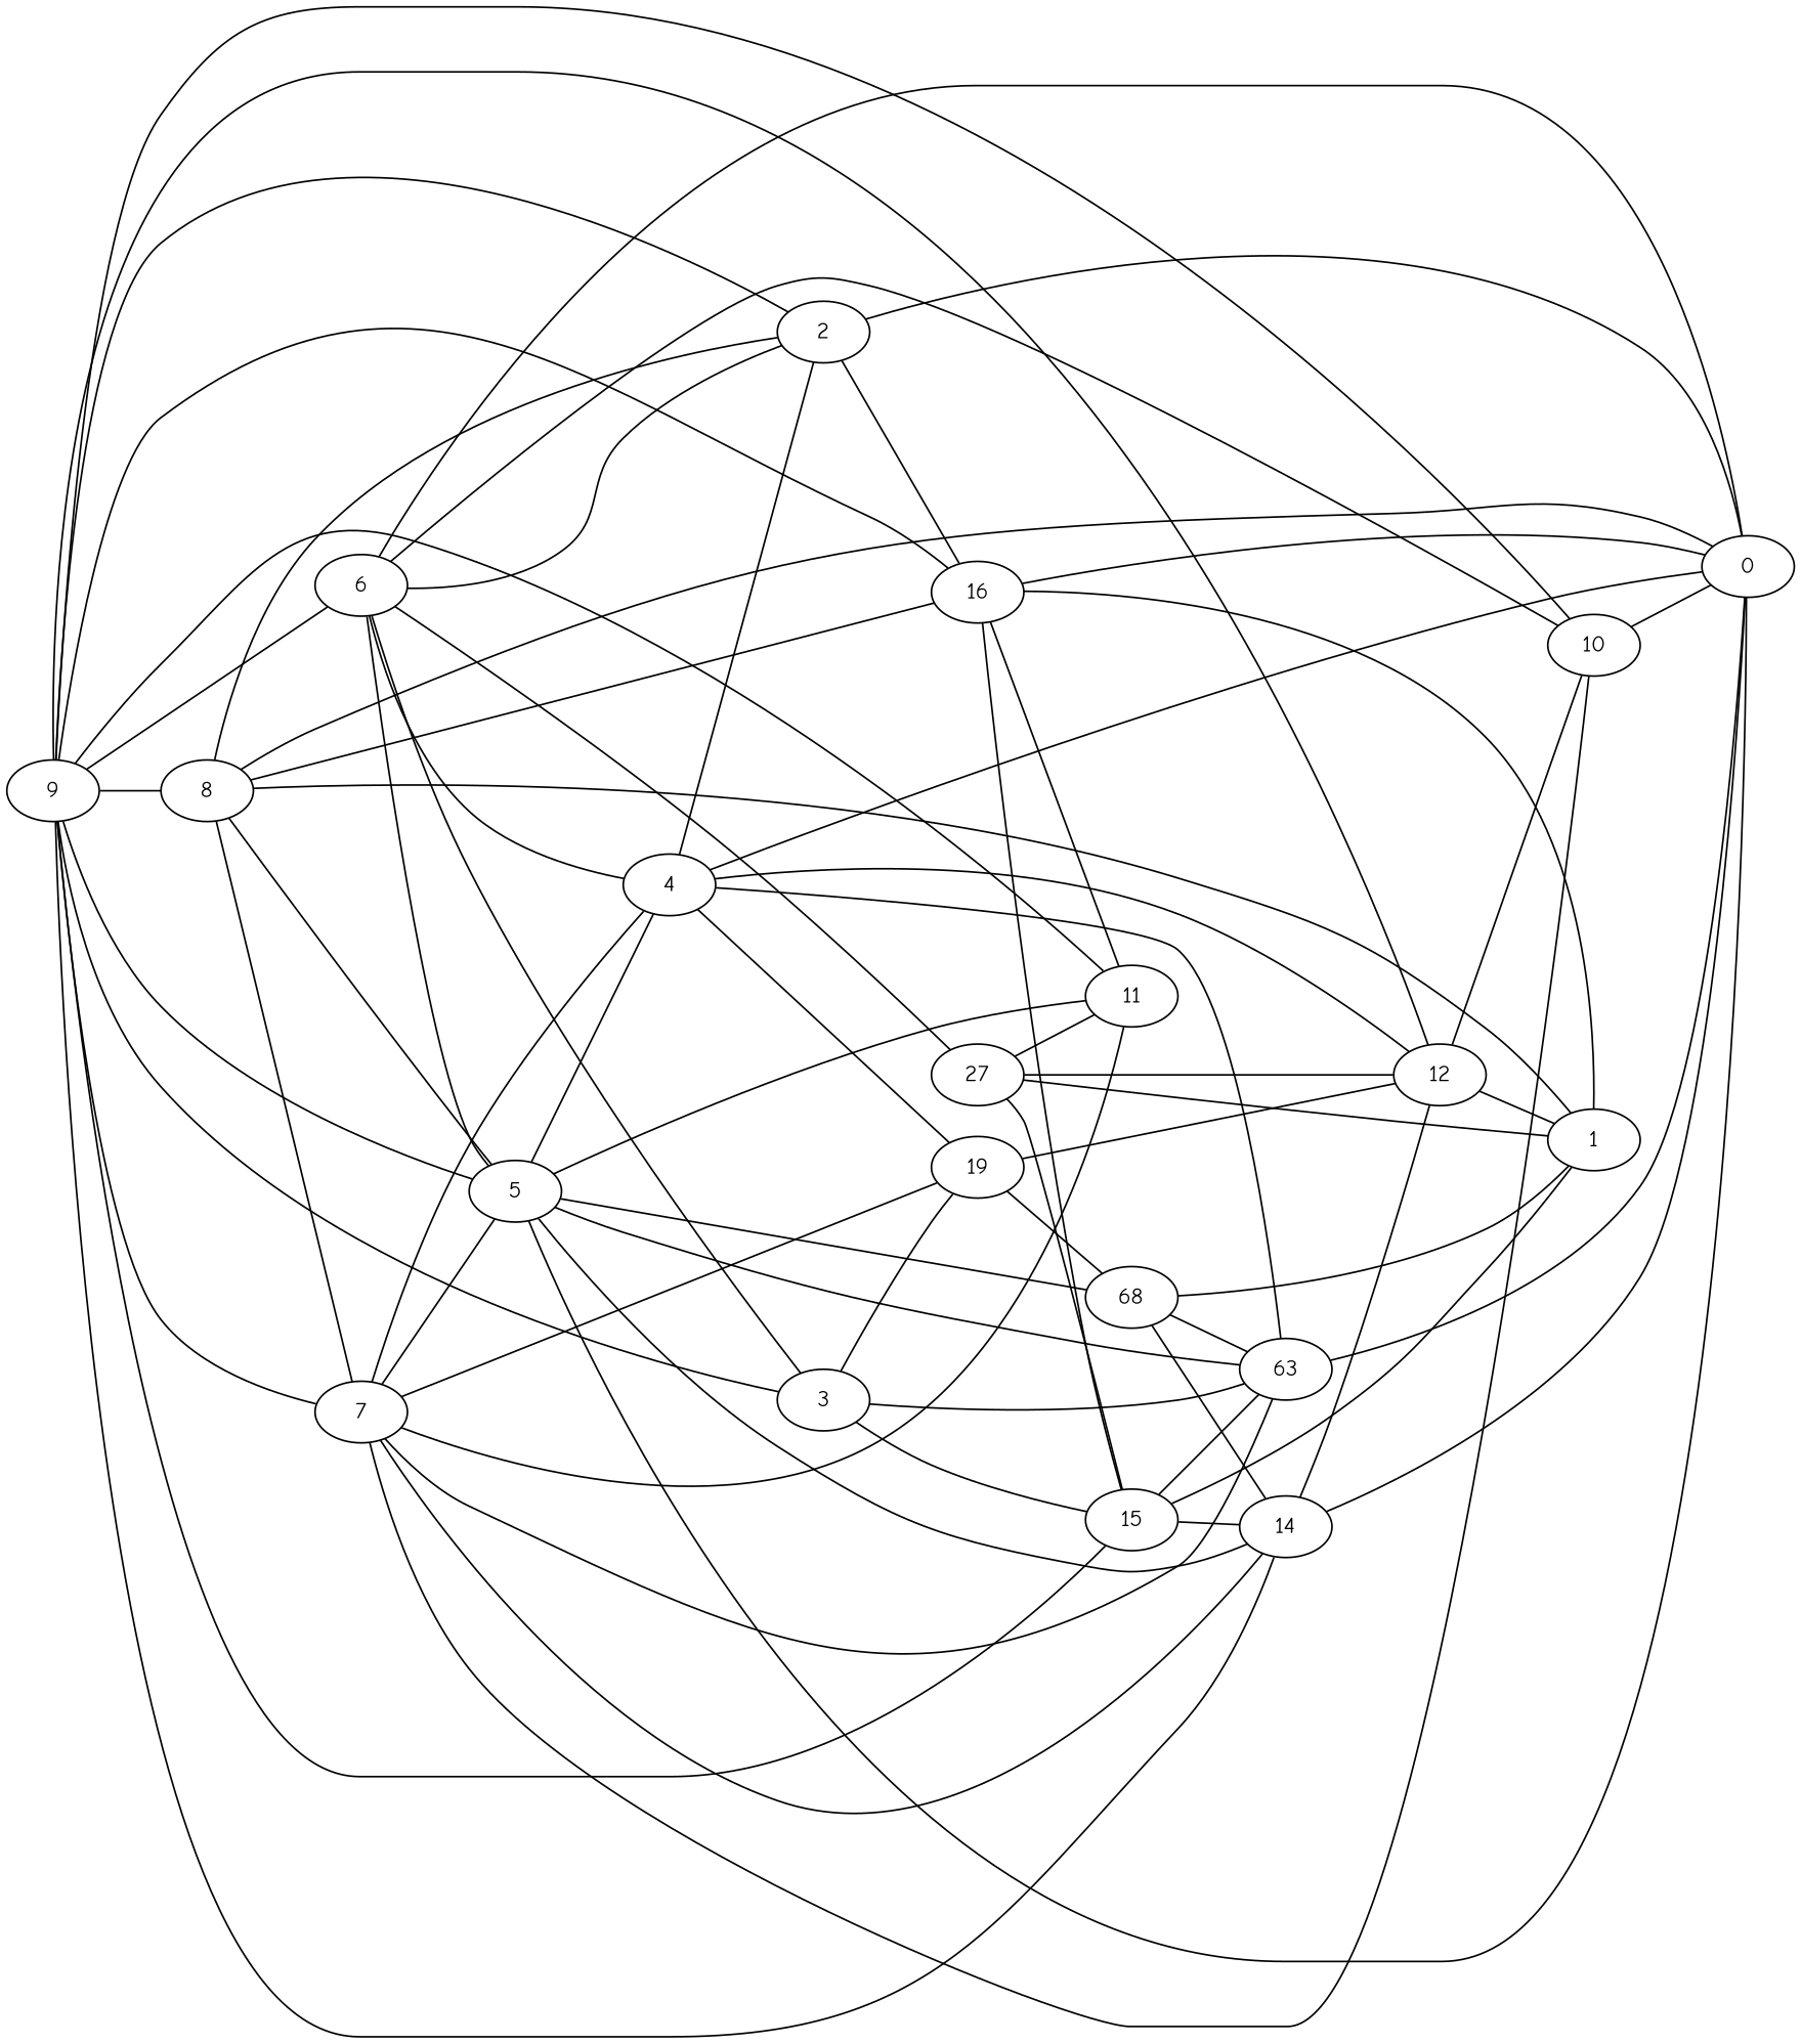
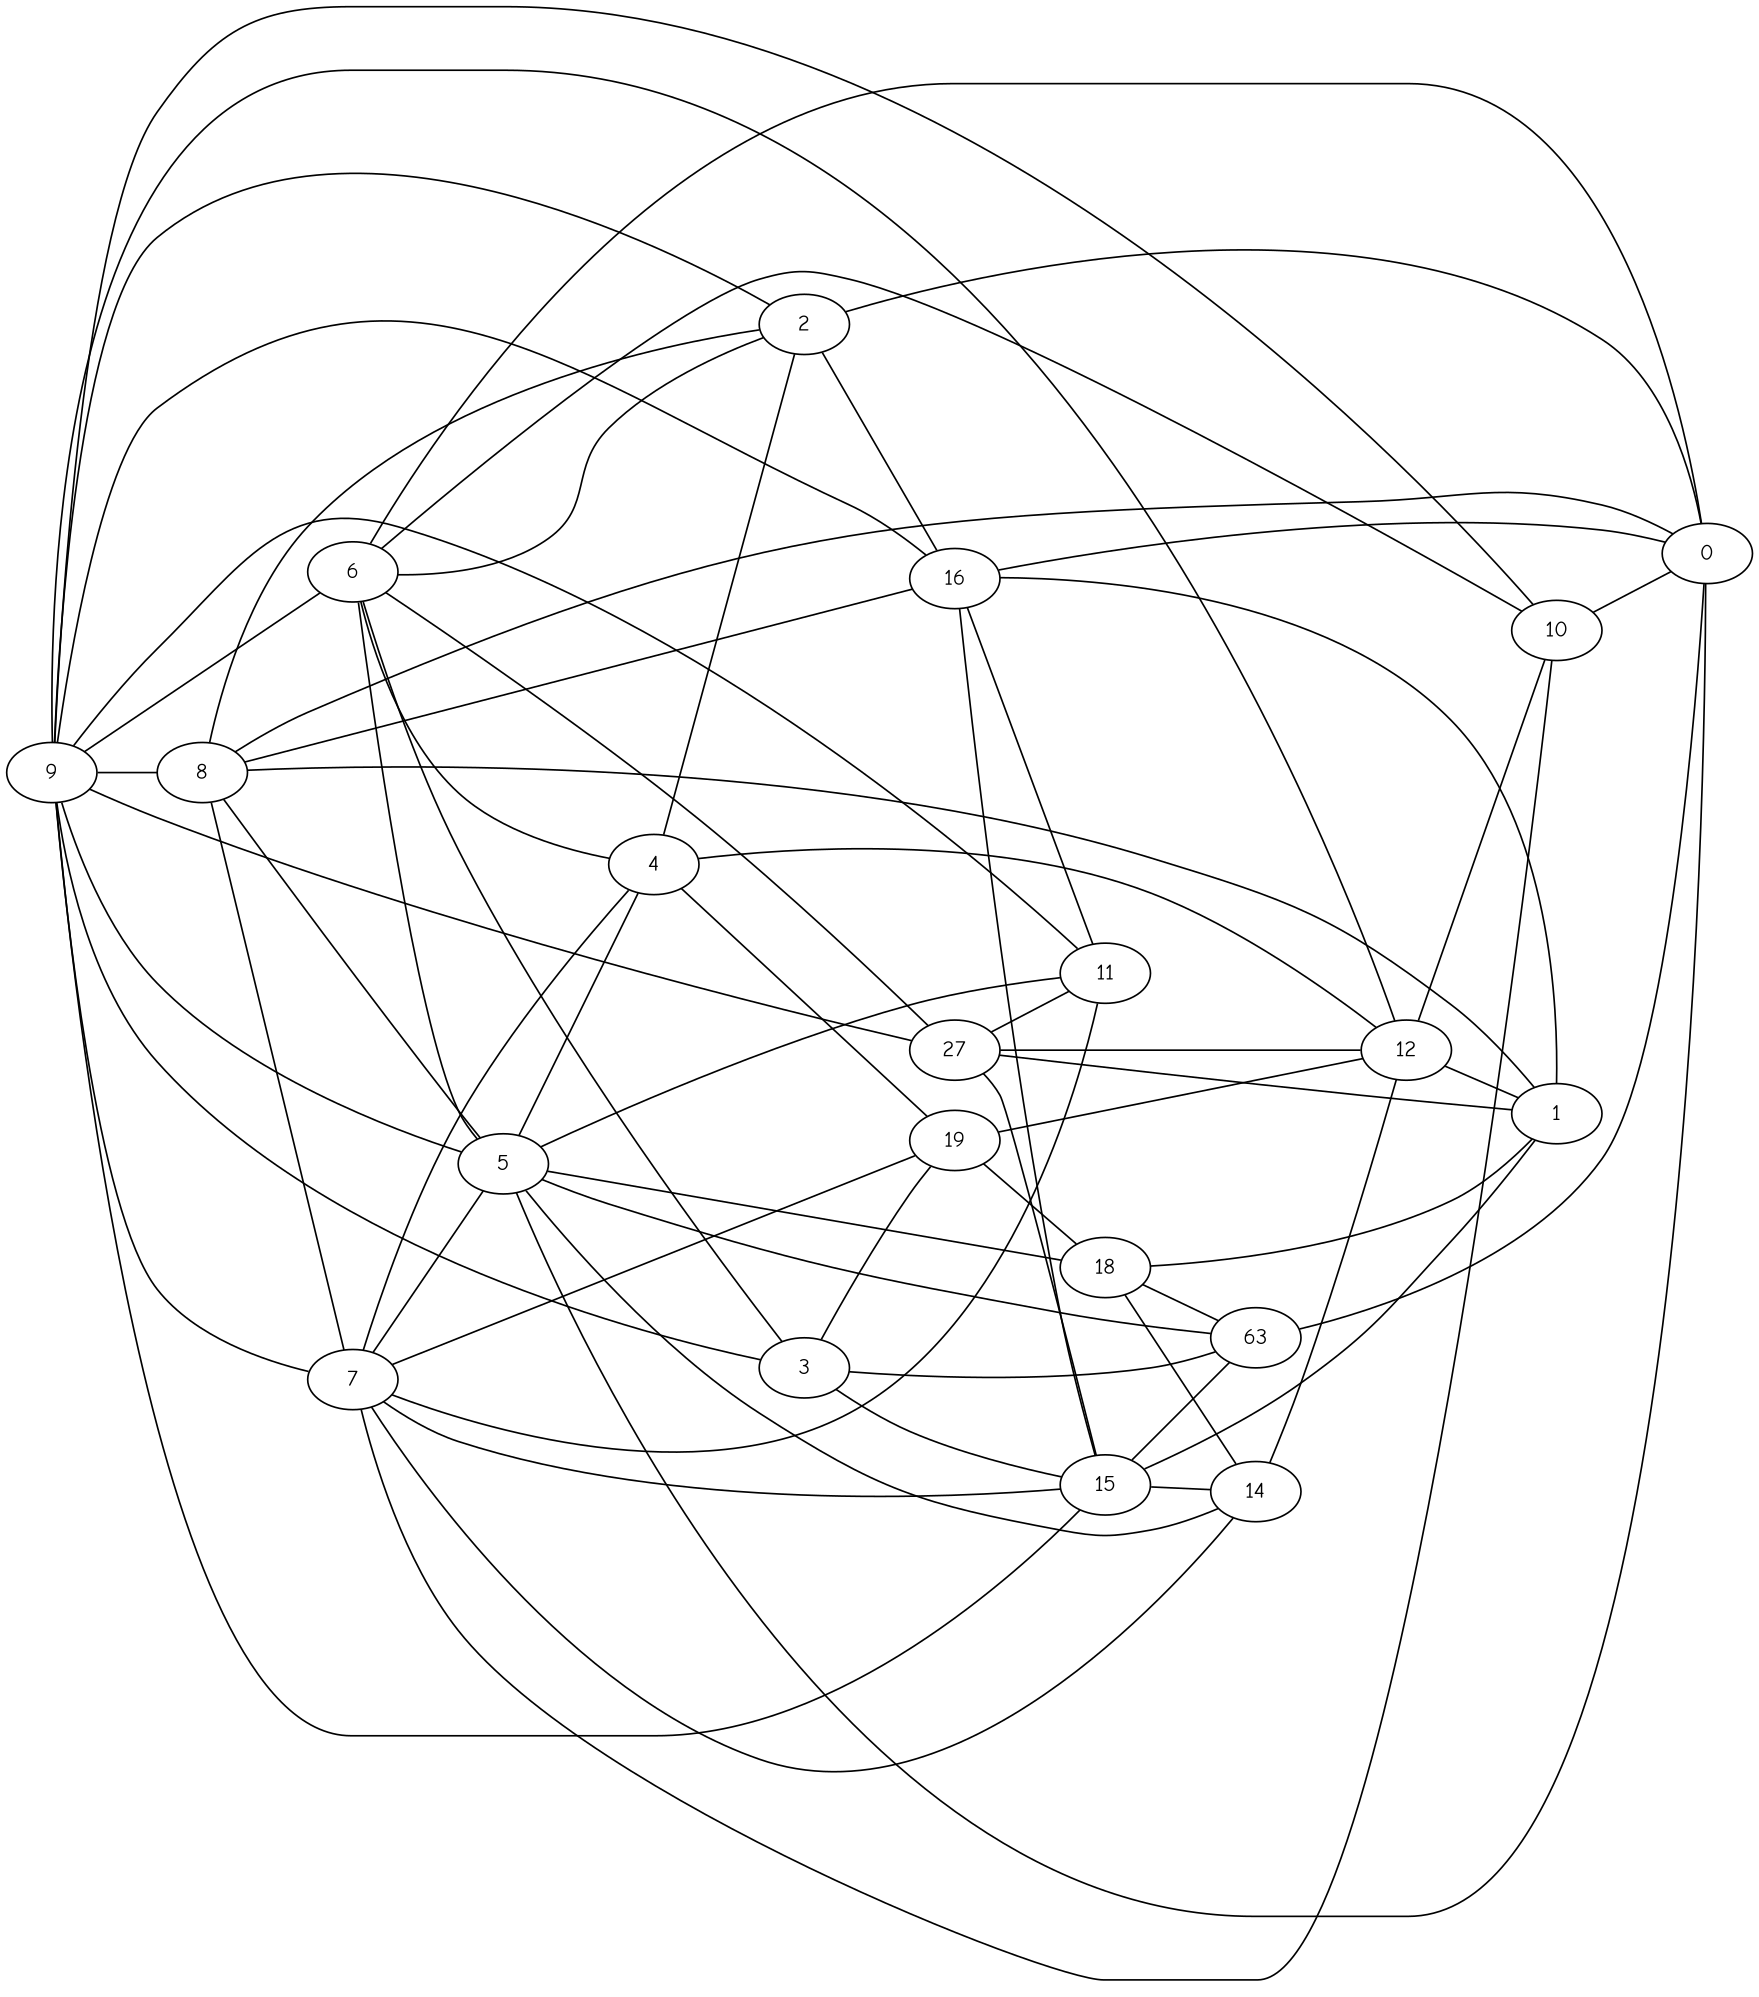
  digraph {
    fontname="Comic Neue"
    rankdir=LR
    node [fontname="Comic Neue"]
    edge [color=black dir=none fontname="Comic Neue"]
    15
    1
    n3 [label=63]
    14
    0
-   18 [label=68]
+   18
    12
    5
    4
    11
    n11 [label=27]
    10
    7
    19
    2
    6
    3
    9
    16
    8
    subgraph sub_1 {
      15
      1
      n3
      14
      0
      18
      12
      5
      4
      11
      n11
      10
      7
      19
      2
      6
      3
      9
      16
      8
    }
    15 -> 1
    15 -> n3
    15 -> 14
    n3 -> 0
-   14 -> 0
    14 -> 12
    18 -> 1
    18 -> n3
    18 -> 14
    12 -> 1
    12 -> 10
    5 -> n3
    5 -> 14
    5 -> 0
    5 -> 18
    5 -> 4
    5 -> 11
-   4 -> n3
-   4 -> 0
    4 -> 12
    4 -> 19
    4 -> 2
    n11 -> 15
    n11 -> 1
    n11 -> 12
    n11 -> 11
    10 -> 0
-   7 -> n3
+   7 -> 15
    7 -> 14
    7 -> 5
    7 -> 4
    7 -> 11
    7 -> 10
    7 -> 19
    19 -> 18
    19 -> 12
    2 -> 0
    2 -> 16
    6 -> 0
    6 -> 5
    6 -> 4
    6 -> n11
    6 -> 10
    6 -> 2
    6 -> 3
    3 -> 15
    3 -> n3
    3 -> 19
    9 -> 15
-   9 -> 14
+   9 -> n11
    9 -> 12
    9 -> 5
    9 -> 11
    9 -> 10
    9 -> 7
    9 -> 2
    9 -> 6
    9 -> 3
    9 -> 16
    9 -> 8
    16 -> 15
    16 -> 1
    16 -> 0
    16 -> 11
    8 -> 1
    8 -> 0
    8 -> 5
    8 -> 7
    8 -> 2
    8 -> 16
  }
